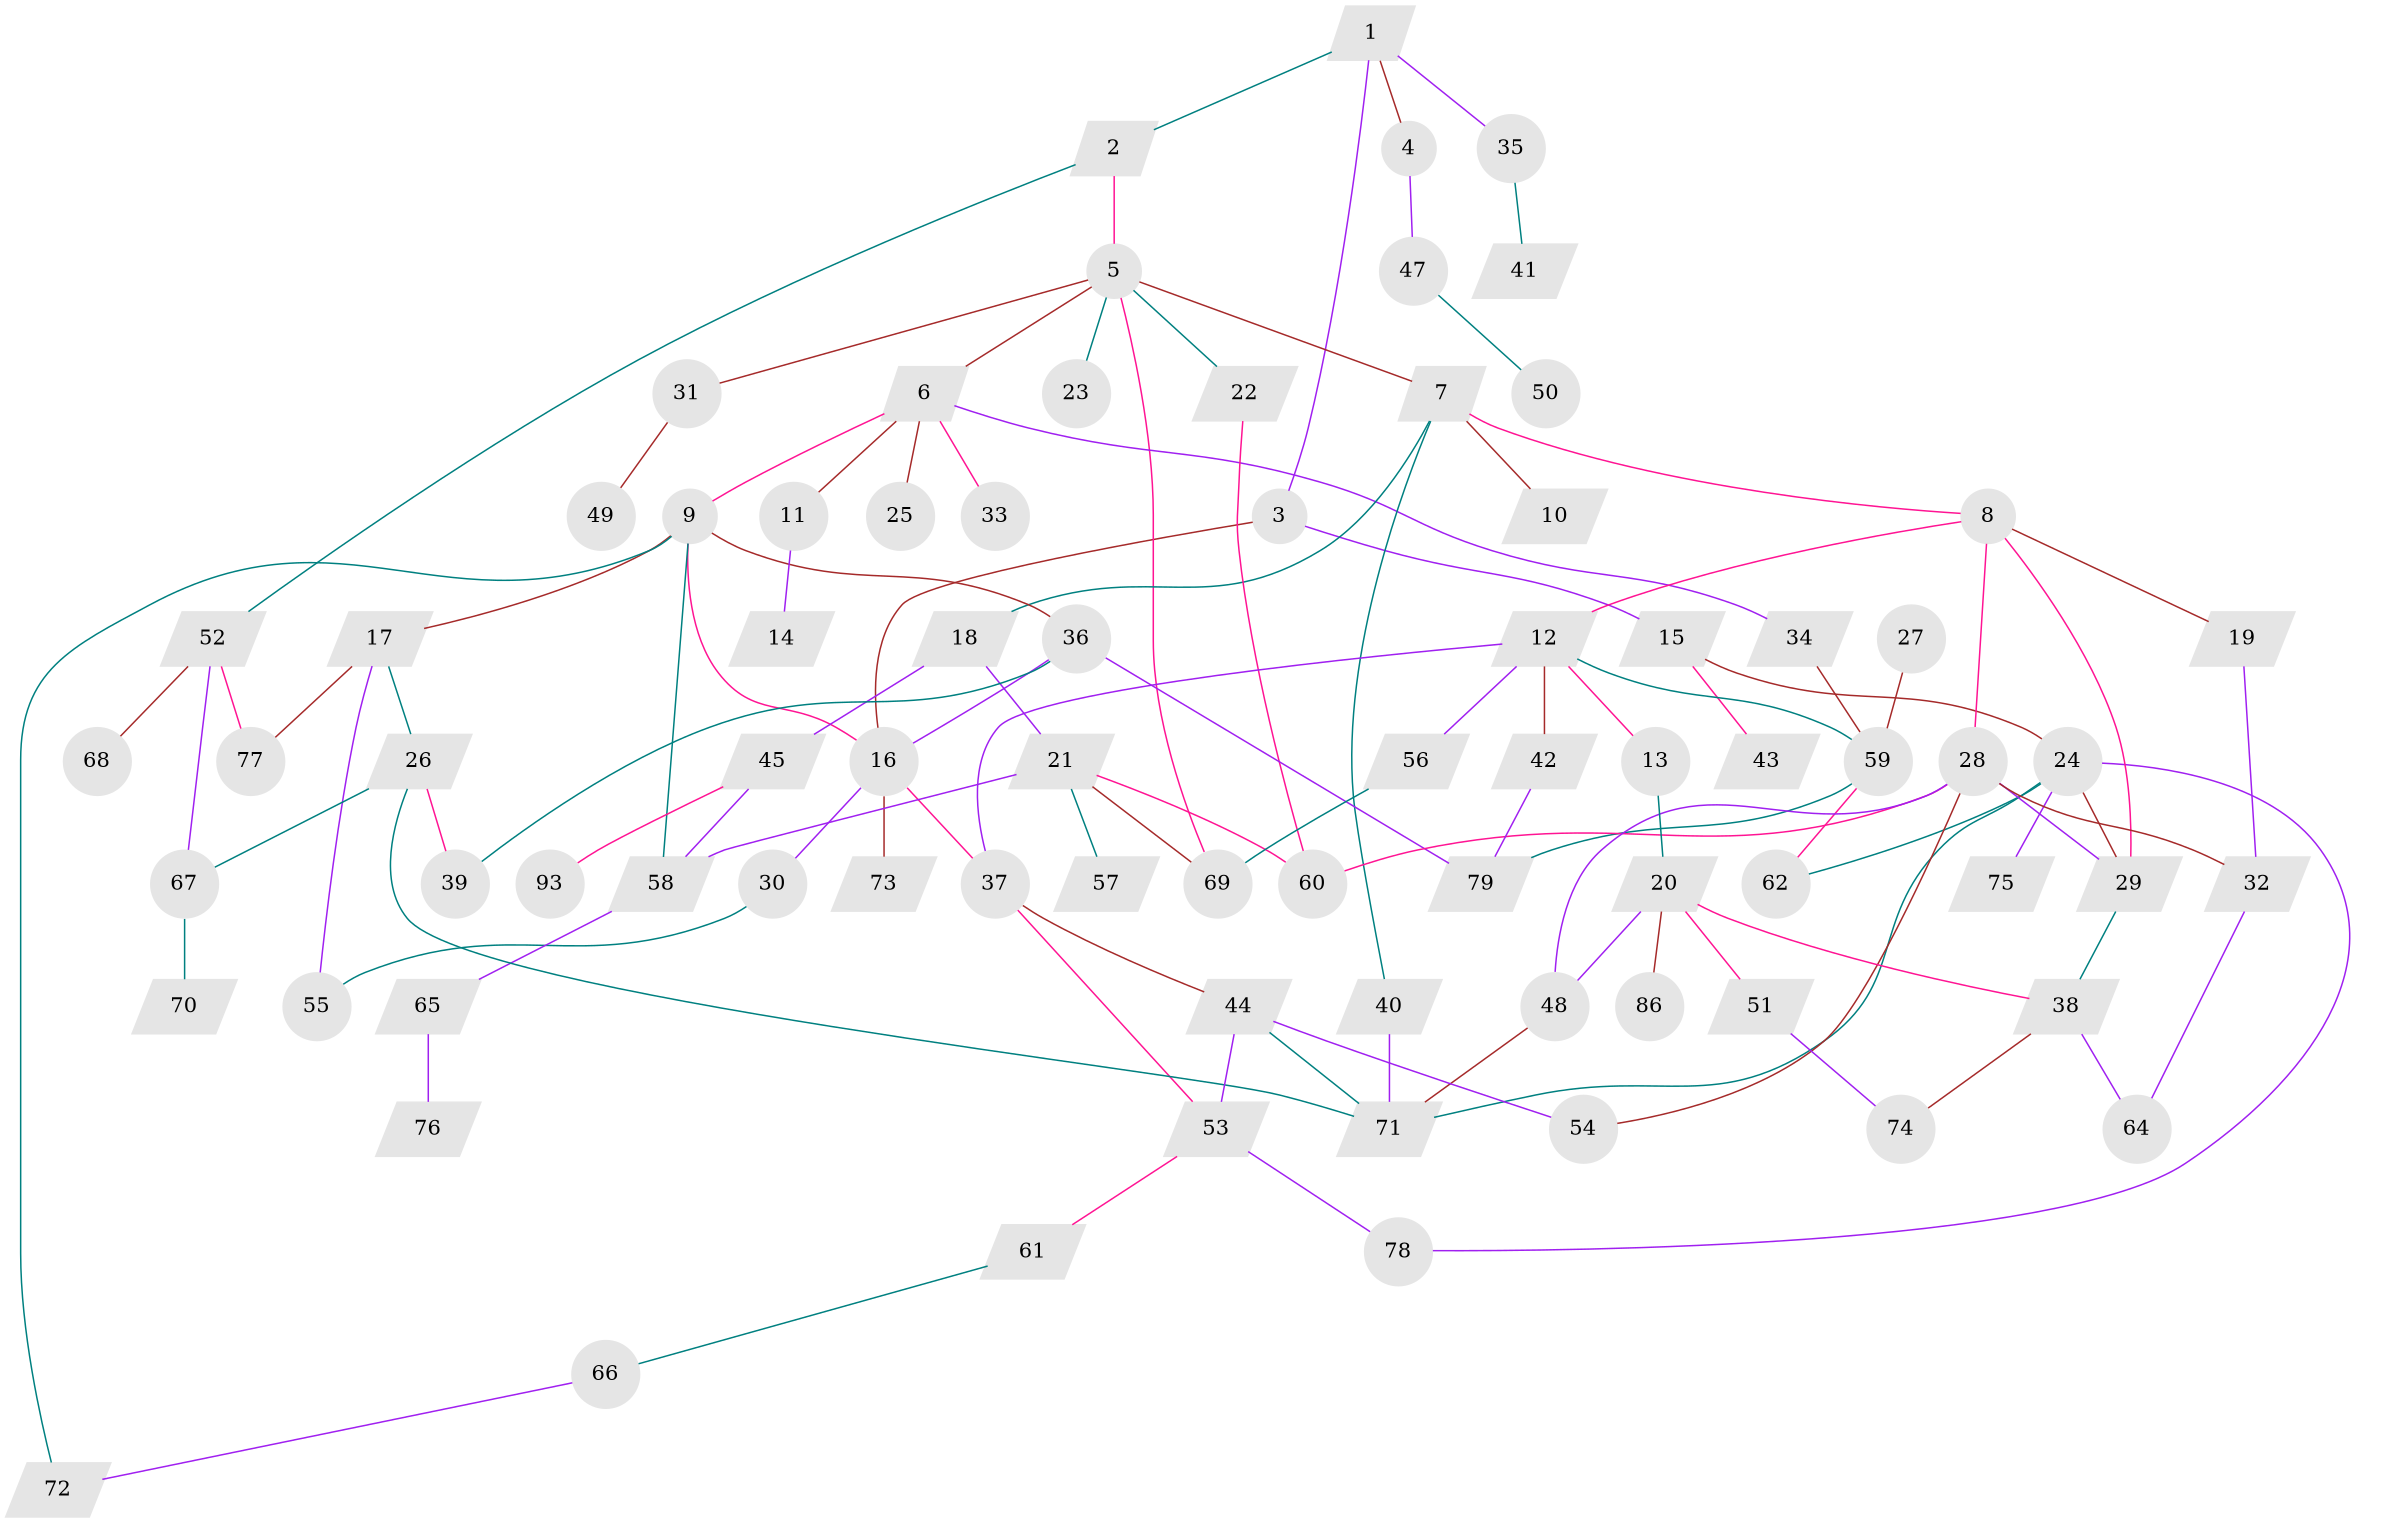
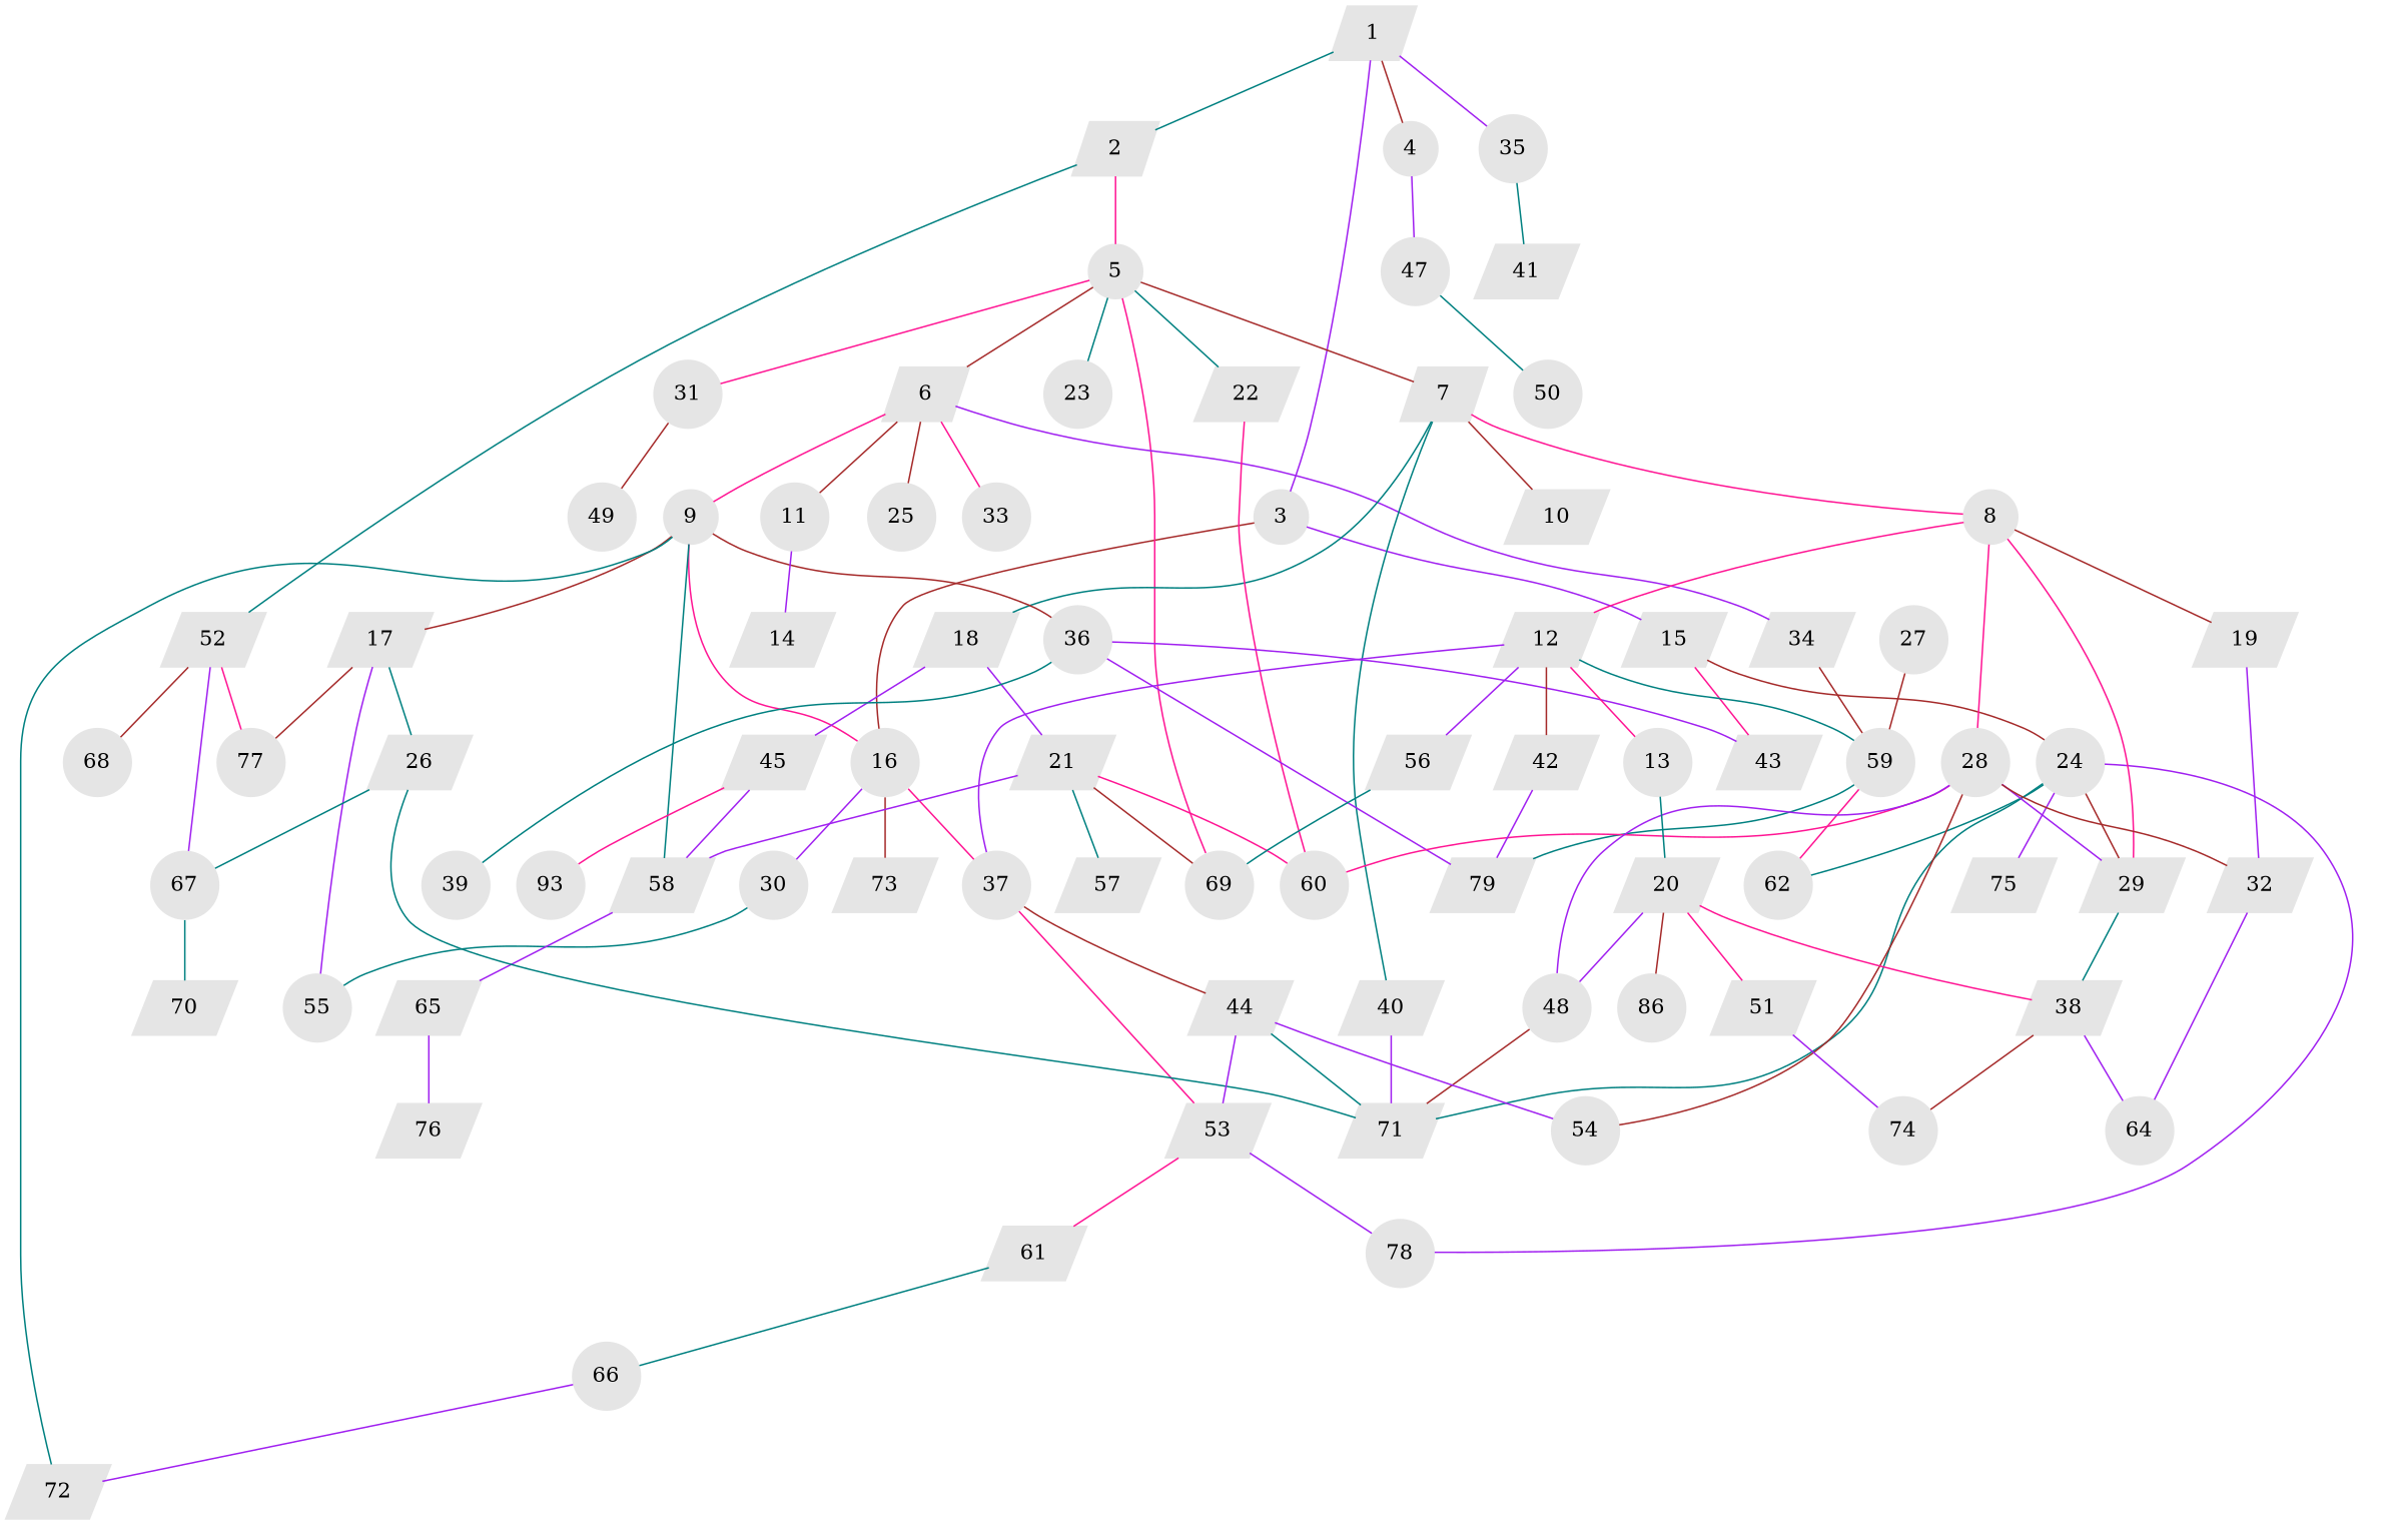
  graph {
    node [color=gray90 shape=parallelogram style=filled]
    edge [color=purple]
    1
    2
    3 [shape=circle]
    4 [shape=circle]
    35 [shape=circle]
    5 [shape=circle]
    52
    15
    16 [shape=circle]
    47 [shape=circle]
    41
    23 [shape=circle]
    6
    7
    22
    31 [shape=circle]
    69 [shape=circle]
    77 [shape=circle]
    67 [shape=circle]
    68 [shape=circle]
    24 [shape=circle]
    43
    37 [shape=circle]
    30 [shape=circle]
    73
    50 [shape=circle]
    9 [shape=circle]
    11 [shape=circle]
    25 [shape=circle]
    33 [shape=circle]
    34
    8 [shape=circle]
    10
    18
    40
    60 [shape=circle]
    49 [shape=circle]
    17
    36 [shape=circle]
    58
    72
    14
    59 [shape=circle]
    12
    19
    28 [shape=circle]
    29
    21
    45
    71
    13 [shape=circle]
    42
    56
    32
    48 [shape=circle]
    54 [shape=circle]
    38
    26
    55 [shape=circle]
    39 [shape=circle]
    79
    65
    20
    27 [shape=circle]
    44
    53
    n67 [label=86 shape=circle]
    51
    62 [shape=circle]
    75
    78 [shape=circle]
    57
    n73 [label=93 shape=circle]
    64 [shape=circle]
    74 [shape=circle]
    70
    61
    66 [shape=circle]
    76
    1 -- 2 [color=teal]
    1 -- 3
    1 -- 4 [color=brown]
    1 -- 35
    2 -- 5 [color=deeppink]
    2 -- 52 [color=teal]
    3 -- 15
    3 -- 16 [color=brown]
    4 -- 47
    35 -- 41 [color=teal]
    5 -- 23 [color=teal]
    5 -- 6 [color=brown]
    5 -- 7 [color=brown]
    5 -- 22 [color=teal]
-   5 -- 31 [color=brown]
+   5 -- 31 [color=deeppink]
    5 -- 69 [color=deeppink]
    52 -- 77 [color=deeppink]
    52 -- 67
    52 -- 68 [color=brown]
    15 -- 24 [color=brown]
    15 -- 43 [color=deeppink]
    16 -- 37 [color=deeppink]
    16 -- 30
    16 -- 73 [color=brown]
    47 -- 50 [color=teal]
    6 -- 9 [color=deeppink]
    6 -- 11 [color=brown]
    6 -- 25 [color=brown]
    6 -- 33 [color=deeppink]
    6 -- 34
    7 -- 8 [color=deeppink]
    7 -- 10 [color=brown]
    7 -- 18 [color=teal]
    7 -- 40 [color=teal]
    22 -- 60 [color=deeppink]
    31 -- 49 [color=brown]
    67 -- 70 [color=teal]
    24 -- 29 [color=brown]
    24 -- 71 [color=teal]
    24 -- 62 [color=teal]
    24 -- 75
    24 -- 78
    37 -- 44 [color=brown]
    37 -- 53 [color=deeppink]
    30 -- 55 [color=teal]
    9 -- 16 [color=deeppink]
    9 -- 17 [color=brown]
    9 -- 36 [color=brown]
    9 -- 58 [color=teal]
    9 -- 72 [color=teal]
    11 -- 14
    34 -- 59 [color=brown]
    8 -- 12 [color=deeppink]
    8 -- 19 [color=brown]
    8 -- 28 [color=deeppink]
    8 -- 29 [color=deeppink]
    18 -- 21
    18 -- 45
    40 -- 71
    17 -- 77 [color=brown]
    17 -- 26 [color=teal]
    17 -- 55
-   36 -- 16
+   36 -- 43
    36 -- 39 [color=teal]
    36 -- 79
    58 -- 65
    59 -- 79 [color=teal]
    59 -- 62 [color=deeppink]
    12 -- 37
    12 -- 59 [color=teal]
    12 -- 13 [color=deeppink]
    12 -- 42 [color=brown]
    12 -- 56
    19 -- 32
    28 -- 60 [color=deeppink]
    28 -- 29
    28 -- 32 [color=brown]
    28 -- 48
    28 -- 54 [color=brown]
    29 -- 38 [color=teal]
    21 -- 69 [color=brown]
    21 -- 60 [color=deeppink]
    21 -- 58
    21 -- 57 [color=teal]
    45 -- 58
    45 -- n73 [color=deeppink]
    13 -- 20 [color=teal]
    42 -- 79
    56 -- 69 [color=teal]
    32 -- 64
    48 -- 71 [color=brown]
    38 -- 64
    38 -- 74 [color=brown]
    26 -- 67 [color=teal]
    26 -- 71 [color=teal]
-   26 -- 39 [color=deeppink]
    65 -- 76
    20 -- 48
    20 -- 38 [color=deeppink]
    20 -- n67 [color=brown]
    20 -- 51 [color=deeppink]
    27 -- 59 [color=brown]
    44 -- 71 [color=teal]
    44 -- 54
    44 -- 53
    53 -- 78
    53 -- 61 [color=deeppink]
    51 -- 74
    61 -- 66 [color=teal]
    66 -- 72
  }
